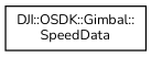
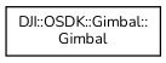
  digraph {
    rankdir=TB
    fontname=Nunito
-   n1 [color=black fillcolor=white fontname=Nunito fontsize=10 height=0.2 label="DJI::OSDK::Gimbal::\lSpeedData" shape=record style=filled width=0.4]
+   n1 [color=black fillcolor=white fontname=Nunito fontsize=10 height=0.2 label="DJI::OSDK::Gimbal::\lGimbal" shape=record style=filled width=0.4]
  }
